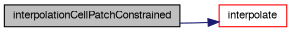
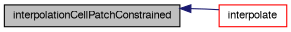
  digraph {
    rankdir=LR
    node [fontname=FreeSans fontsize=10 shape=record]
    n1 [color=black fillcolor=grey75 fontcolor=black height=0.2 label=interpolationCellPatchConstrained style=filled width=0.4]
    n2 [color=red height=0.2 label=interpolate width=0.4]
-   n1 -> n2 [color=midnightblue fontname=FreeSans fontsize=10 labelfontname=FreeSans labelfontsize=10 style=solid]
+   n2 -> n1 [color=midnightblue fontname=FreeSans fontsize=10 labelfontname=FreeSans labelfontsize=10 style=solid]
  }
